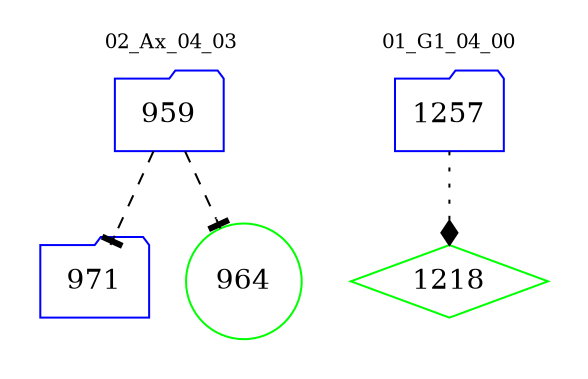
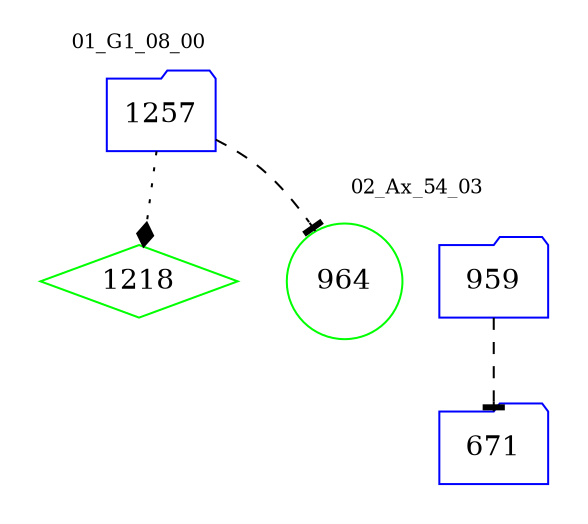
  digraph {
    node [color=blue shape=folder]
    edge [arrowhead=tee color=black style=dashed]
    n1 [label=959]
-   n2 [label=971]
+   n2 [label=671]
    n3 [color=green label=964 shape=circle]
    n4 [label=1257]
    n5 [color=green label=1218 shape=diamond]
    subgraph cluster_1 {
      color=white
      fontsize=10
-     label="02_Ax_04_03"
+     label="02_Ax_54_03"
      n1
      n2
      n3
    }
    subgraph cluster_2 {
      color=white
      fontsize=10
-     label="01_G1_04_00"
+     label="01_G1_08_00"
      n4
      n5
    }
    n1 -> n2
-   n1 -> n3
+   n4 -> n3
    n4 -> n5 [arrowhead=diamond style=dotted]
  }
